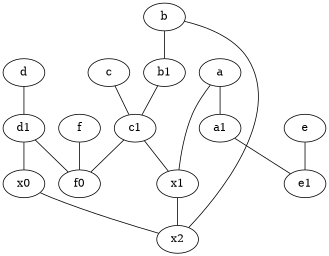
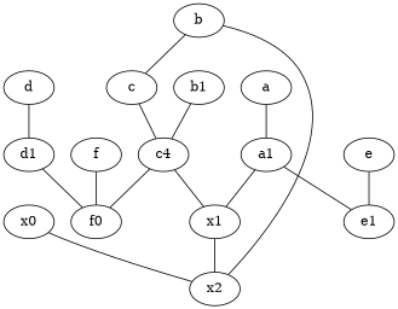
  graph {
    fontname="DejaVu Serif"
    node [fontname="DejaVu Serif" labelfontsize=50]
    edge [fontname="DejaVu Serif"]
    n1 [label=f0]
    d
    d1
    x0
    e
    e1
    x2
    c
-   c1
+   c1 [label=c4]
    x1
    a
    a1
    b
    b1
    f
    d -- d1
    d1 -- n1
-   d1 -- x0
    x0 -- x2
    e -- e1
    c -- c1
    c1 -- n1
    c1 -- x1
    x1 -- x2
    a -- a1
    a1 -- e1
-   a -- x1
+   a1 -- x1
    b -- x2
-   b -- b1
+   b -- c
    b1 -- c1
    f -- n1
  }
